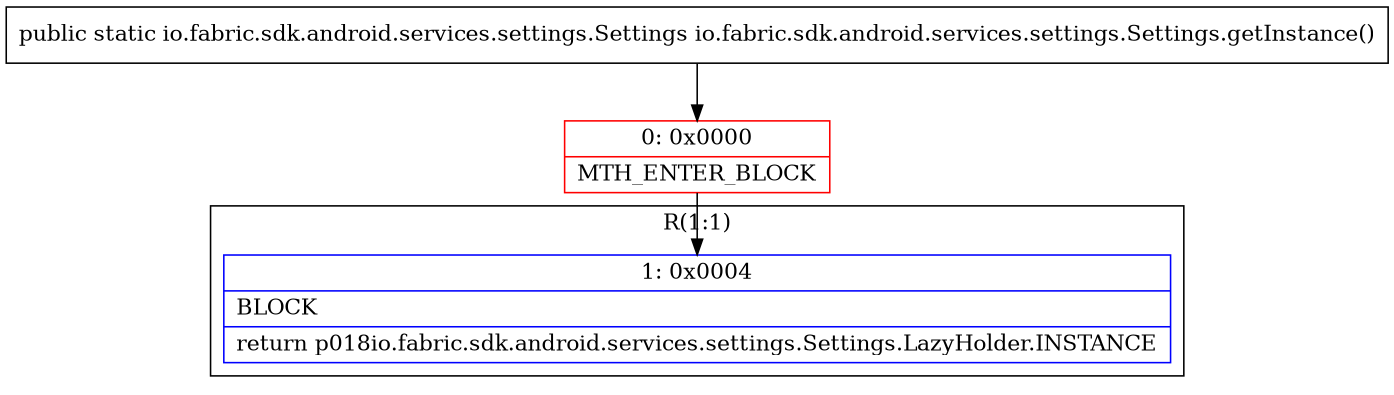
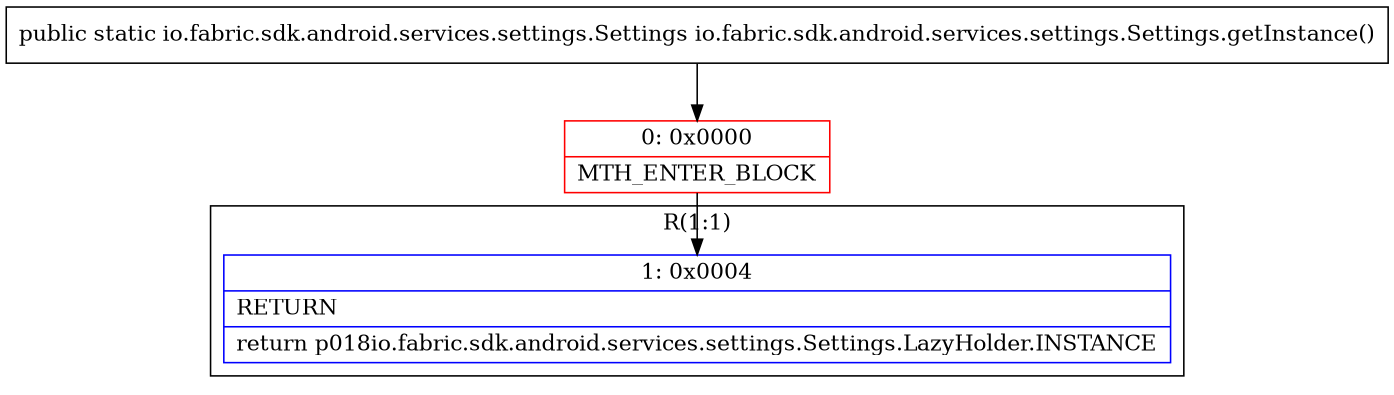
  digraph {
    node [shape=record]
-   n1 [color=blue label="{1\:\ 0x0004|BLOCK\l|return p018io.fabric.sdk.android.services.settings.Settings.LazyHolder.INSTANCE\l}"]
+   n1 [color=blue label="{1\:\ 0x0004|RETURN\l|return p018io.fabric.sdk.android.services.settings.Settings.LazyHolder.INSTANCE\l}"]
    n2 [color=red label="{0\:\ 0x0000|MTH_ENTER_BLOCK\l}"]
    n3 [label="{public static io.fabric.sdk.android.services.settings.Settings io.fabric.sdk.android.services.settings.Settings.getInstance() }"]
    subgraph cluster_1 {
      label="R(1:1)"
      n1
    }
    n2 -> n1
    n3 -> n2
  }
